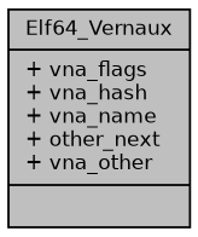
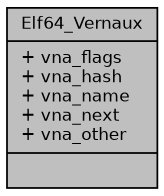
  digraph {
-   n1 [color=black fillcolor=grey75 fontcolor=black fontname=Helvetica fontsize=10 height=0.2 label="{Elf64_Vernaux\n|+ vna_flags\l+ vna_hash\l+ vna_name\l+ other_next\l+ vna_other\l|}" shape=record style=filled width=0.4]
+   n1 [color=black fillcolor=grey75 fontcolor=black fontname=Helvetica fontsize=10 height=0.2 label="{Elf64_Vernaux\n|+ vna_flags\l+ vna_hash\l+ vna_name\l+ vna_next\l+ vna_other\l|}" shape=record style=filled width=0.4]
  }
